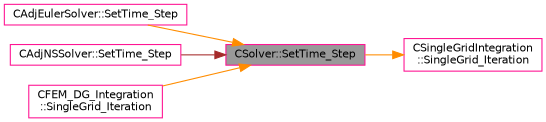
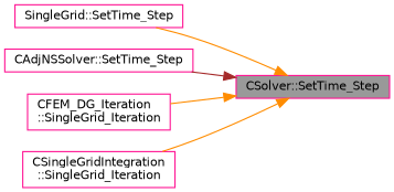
  digraph {
    rankdir=RL
    node [color=deeppink fillcolor=white fontname=Helvetica fontsize=10 shape=box style=filled]
    edge [color=darkorange dir=back fontname=Helvetica fontsize=10 labelfontname=Helvetica labelfontsize=10 style=solid]
    n1 [fillcolor=grey60 fontcolor=black height=0.2 label="CSolver::SetTime_Step" width=0.4]
-   n2 [height=0.2 label="CAdjEulerSolver::SetTime_Step" width=0.4]
+   n2 [height=0.2 label="SingleGrid::SetTime_Step" width=0.4]
    n3 [height=0.2 label="CAdjNSSolver::SetTime_Step" width=0.4]
-   n4 [height=0.2 label="CFEM_DG_Integration\l::SingleGrid_Iteration" width=0.4]
+   n4 [height=0.2 label="CFEM_DG_Iteration\l::SingleGrid_Iteration" width=0.4]
    n5 [height=0.2 label="CSingleGridIntegration\l::SingleGrid_Iteration" width=0.4]
    n1 -> n2
    n1 -> n3 [color=brown]
    n1 -> n4
-   n5 -> n1
+   n1 -> n5
  }
